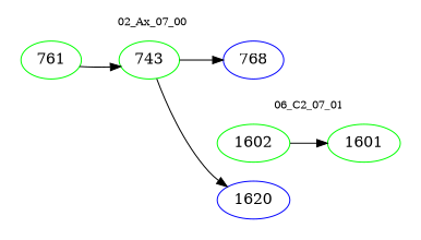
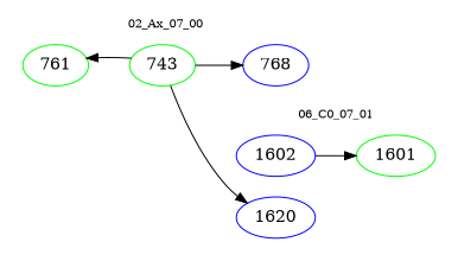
  digraph {
    rankdir=LR
    node [color=green]
    edge [color=black]
    n1 [label=761]
    n2 [label=743]
    n3 [color=blue label=768]
-   n4 [label=1602]
+   n4 [color=blue label=1602]
    n5 [label=1601]
    n6 [color=blue label=1620]
    subgraph cluster_1 {
      color=white
      fontsize=10
      label="02_Ax_07_00"
      n1
      n2
      n3
    }
    subgraph cluster_2 {
      color=white
      fontsize=10
-     label="06_C2_07_01"
+     label="06_C0_07_01"
      n4
      n5
      n6
    }
-   n1 -> n2
+   n2 -> n1
    n2 -> n3
    n2 -> n6
    n4 -> n5
  }
